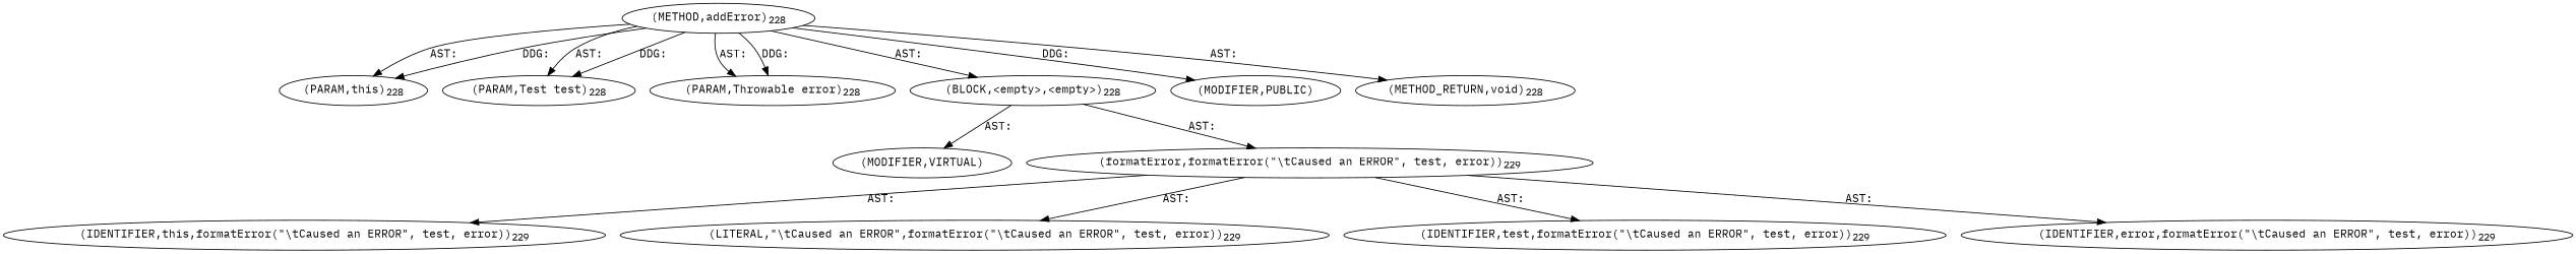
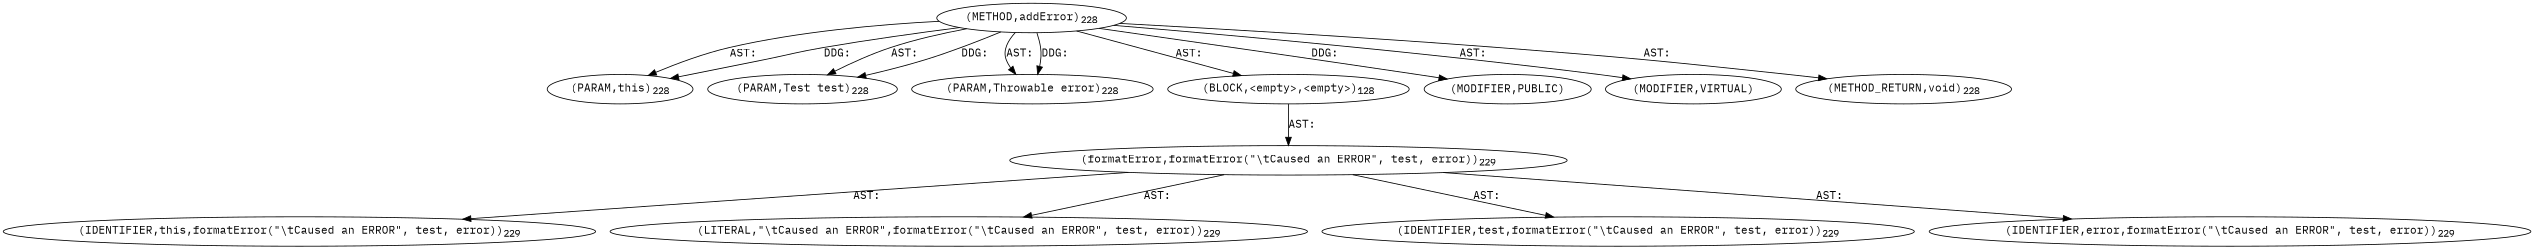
  digraph {
    fontname="IBM Plex Mono"
    node [fontname="IBM Plex Mono"]
    edge [fontname="IBM Plex Mono"]
    n1 [label=<(METHOD,addError)<SUB>228</SUB>>]
    n2 [label=<(PARAM,this)<SUB>228</SUB>>]
    n3 [label=<(PARAM,Test test)<SUB>228</SUB>>]
    n4 [label=<(PARAM,Throwable error)<SUB>228</SUB>>]
-   n5 [label=<(BLOCK,&lt;empty&gt;,&lt;empty&gt;)<SUB>228</SUB>>]
+   n5 [label=<(BLOCK,&lt;empty&gt;,&lt;empty&gt;)<SUB>128</SUB>>]
    n6 [label=<(MODIFIER,PUBLIC)>]
    n7 [label=<(MODIFIER,VIRTUAL)>]
    n8 [label=<(METHOD_RETURN,void)<SUB>228</SUB>>]
    n9 [label=<(formatError,formatError(&quot;\tCaused an ERROR&quot;, test, error))<SUB>229</SUB>>]
    n10 [label=<(IDENTIFIER,this,formatError(&quot;\tCaused an ERROR&quot;, test, error))<SUB>229</SUB>>]
    n11 [label=<(LITERAL,&quot;\tCaused an ERROR&quot;,formatError(&quot;\tCaused an ERROR&quot;, test, error))<SUB>229</SUB>>]
    n12 [label=<(IDENTIFIER,test,formatError(&quot;\tCaused an ERROR&quot;, test, error))<SUB>229</SUB>>]
    n13 [label=<(IDENTIFIER,error,formatError(&quot;\tCaused an ERROR&quot;, test, error))<SUB>229</SUB>>]
    n1 -> n2 [label="AST: "]
    n1 -> n2 [label="DDG: "]
    n1 -> n3 [label="AST: "]
    n1 -> n3 [label="DDG: "]
    n1 -> n4 [label="AST: "]
    n1 -> n4 [label="DDG: "]
    n1 -> n5 [label="AST: "]
    n1 -> n6 [label="DDG: "]
-   n5 -> n7 [label="AST: "]
+   n1 -> n7 [label="AST: "]
    n1 -> n8 [label="AST: "]
    n5 -> n9 [label="AST: "]
    n9 -> n10 [label="AST: "]
    n9 -> n11 [label="AST: "]
    n9 -> n12 [label="AST: "]
    n9 -> n13 [label="AST: "]
  }
